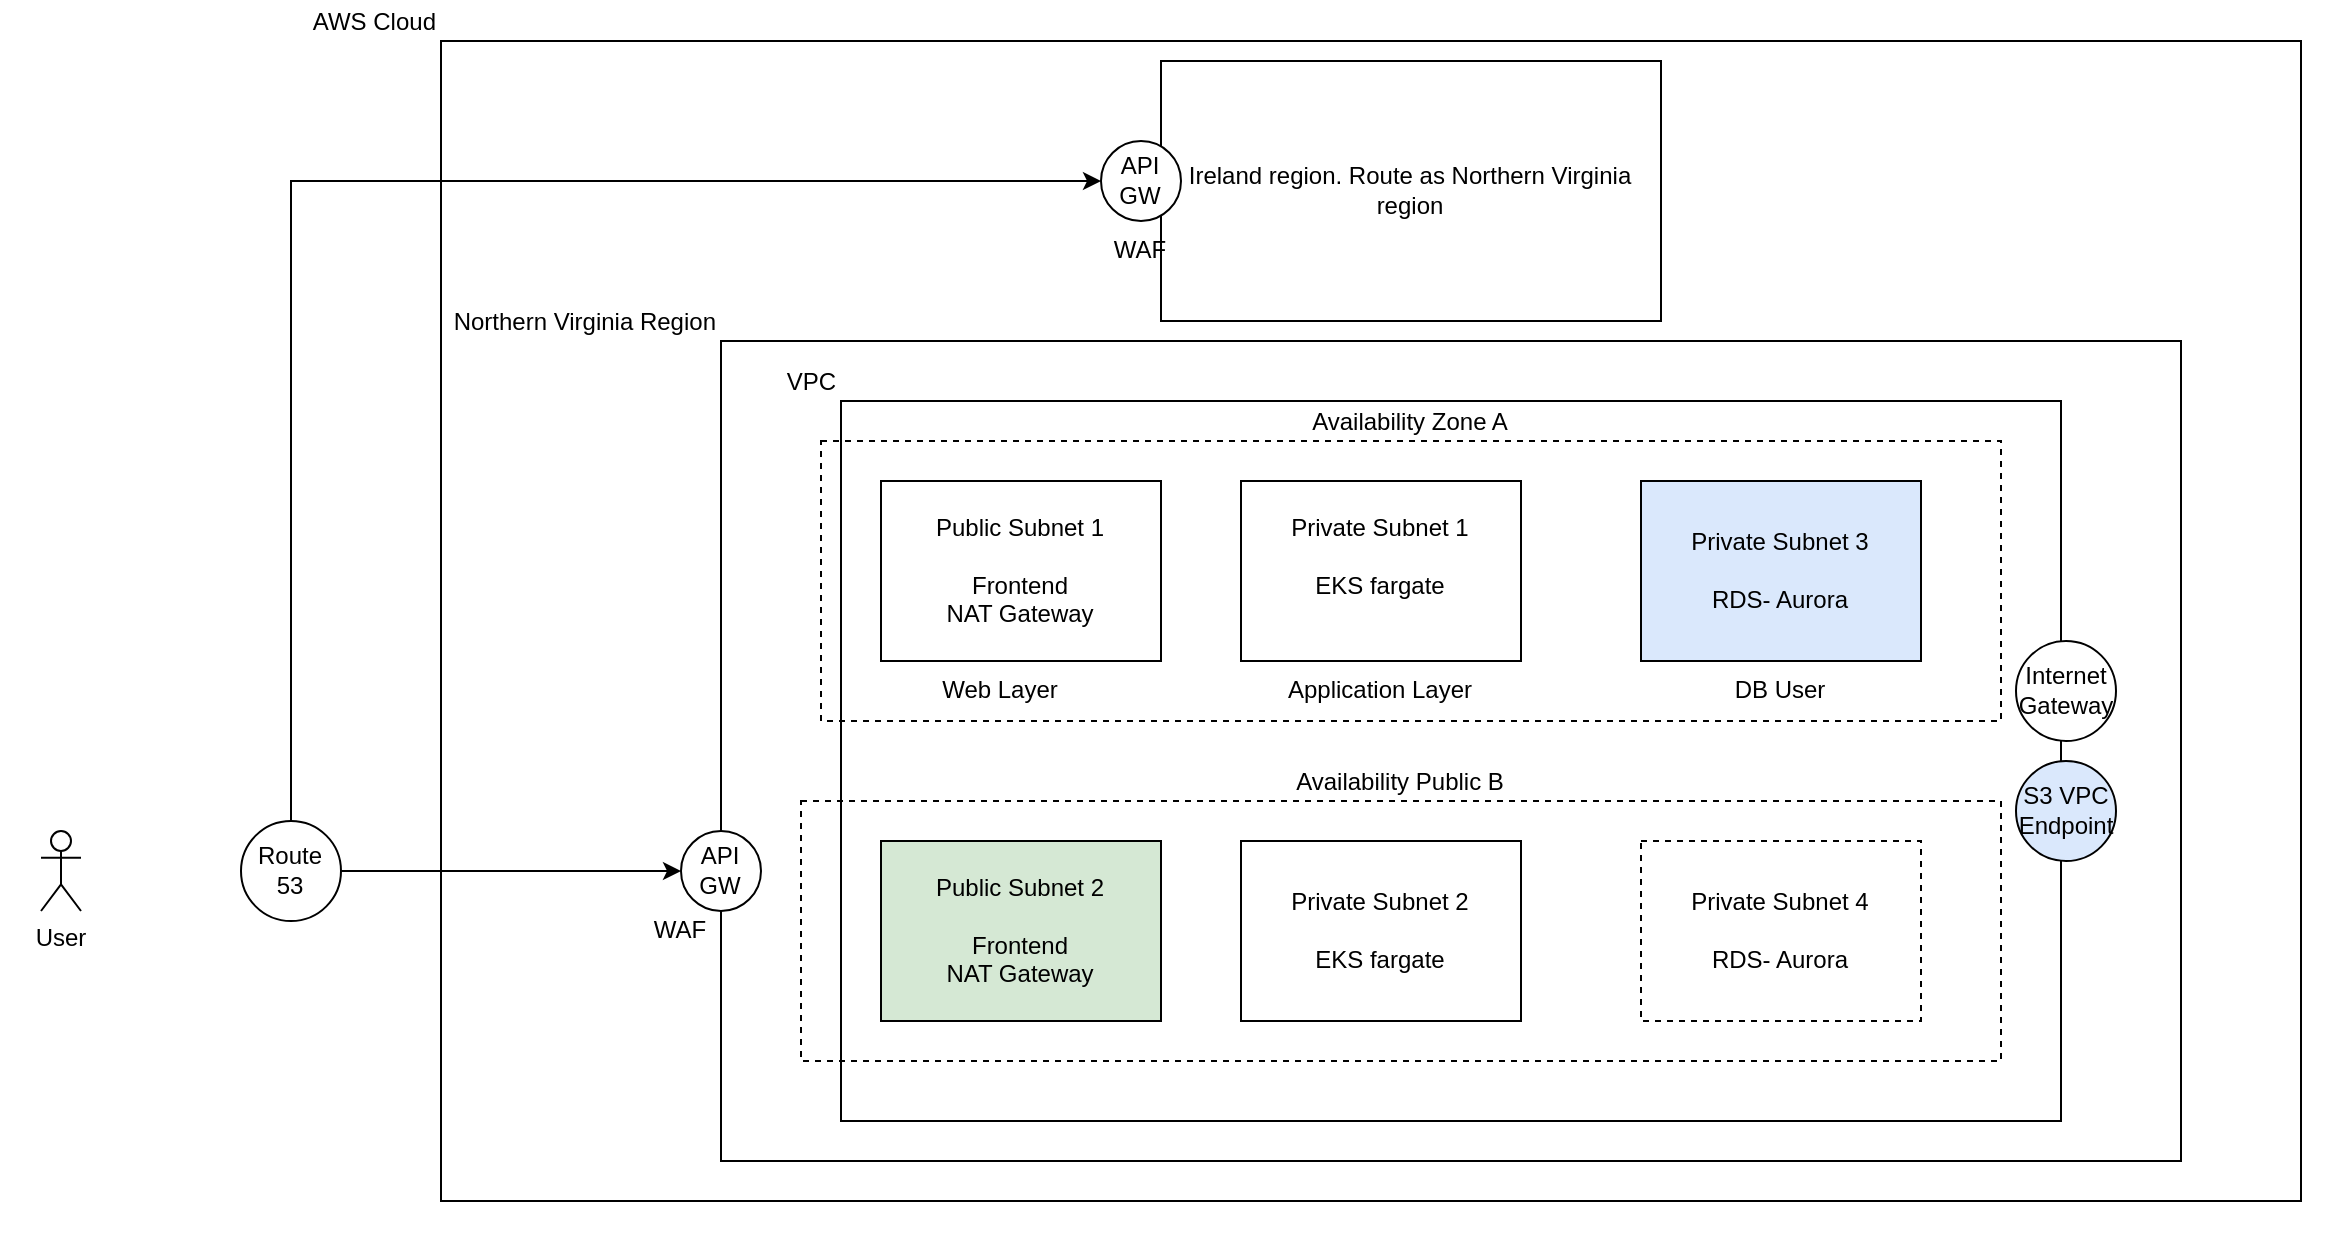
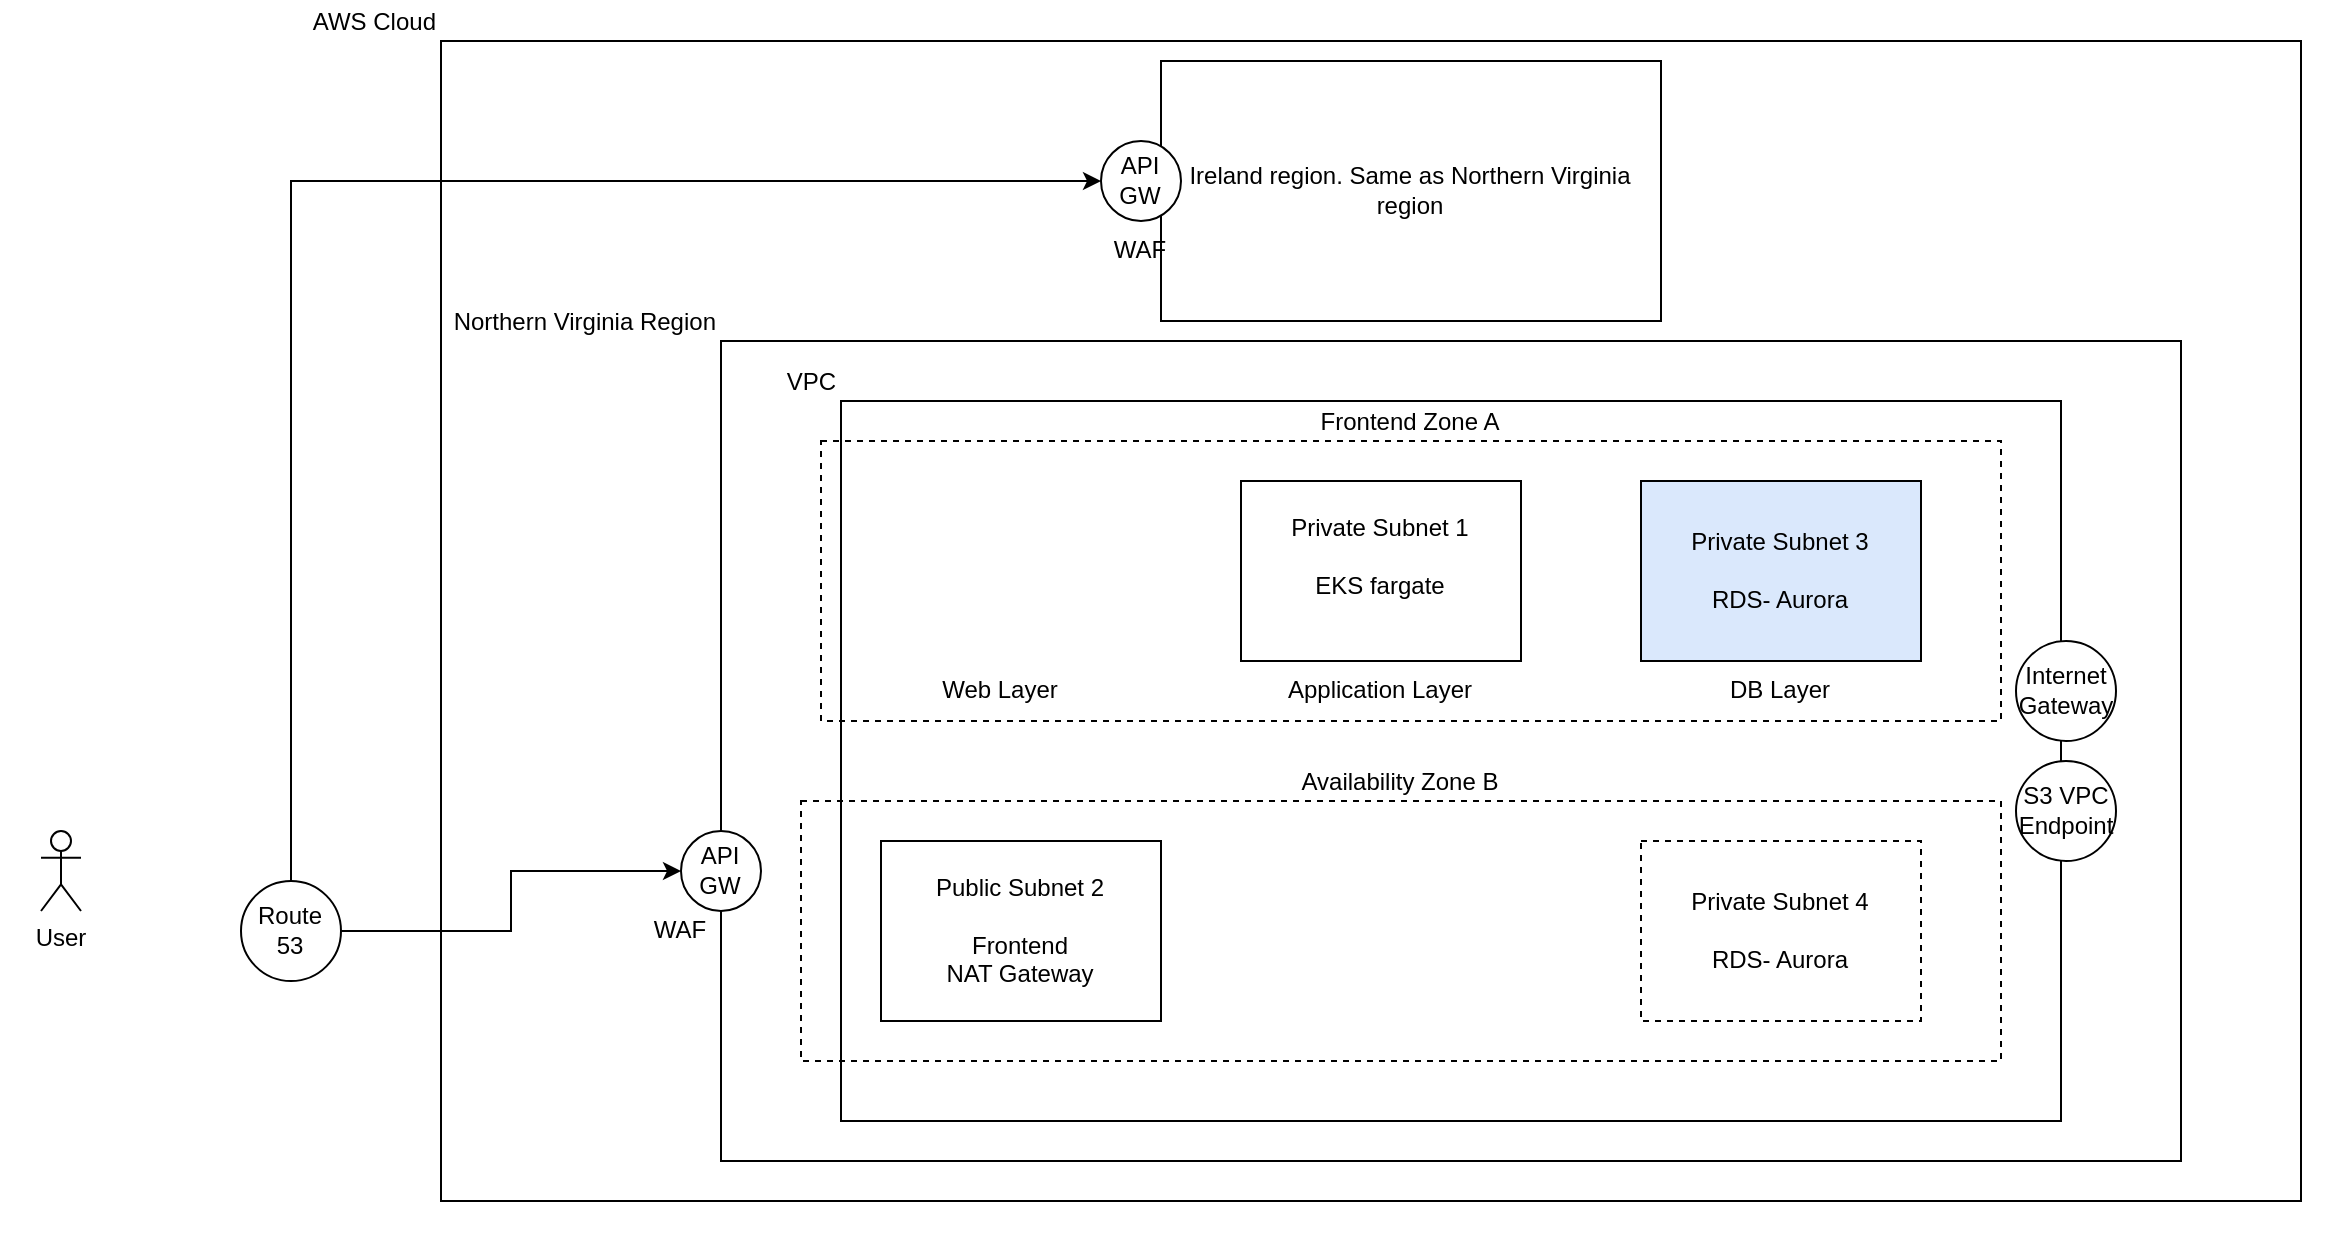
  <mxCell id="0" />
  <mxCell id="1" parent="0" />
  <mxCell id="2" value="AWS Cloud" style="rounded=0;whiteSpace=wrap;html=1;labelPosition=left;verticalLabelPosition=top;align=right;verticalAlign=bottom;" parent="1" vertex="1"><mxGeometry x="220" y="20" width="930" height="580" as="geometry" /></mxCell>
  <mxCell id="3" value="User" style="shape=umlActor;verticalLabelPosition=bottom;verticalAlign=top;html=1;outlineConnect=0;" parent="1" vertex="1"><mxGeometry x="20" y="415" width="20" height="40" as="geometry" /></mxCell>
  <mxCell id="4" style="edgeStyle=orthogonalEdgeStyle;rounded=0;orthogonalLoop=1;jettySize=auto;html=1;exitX=0.5;exitY=0;exitDx=0;exitDy=0;" parent="1" source="6" target="10" edge="1"><mxGeometry relative="1" as="geometry"><mxPoint x="145" y="90" as="targetPoint" /><mxPoint x="140" y="400" as="sourcePoint" /><Array as="points"><mxPoint x="145" y="90" /></Array></mxGeometry></mxCell>
  <mxCell id="5" style="edgeStyle=orthogonalEdgeStyle;rounded=0;orthogonalLoop=1;jettySize=auto;html=1;exitX=1;exitY=0.5;exitDx=0;exitDy=0;" parent="1" source="6" target="9" edge="1"><mxGeometry relative="1" as="geometry" /></mxCell>
- <mxCell id="6" value="Route 53" style="ellipse;whiteSpace=wrap;html=1;aspect=fixed;" parent="1" vertex="1"><mxGeometry x="120" y="410" width="50" height="50" as="geometry" /></mxCell>
- <mxCell id="7" value="Ireland region. Route as Northern Virginia region" style="rounded=0;whiteSpace=wrap;html=1;labelPosition=center;verticalLabelPosition=middle;align=center;verticalAlign=middle;" parent="1" vertex="1"><mxGeometry x="580" y="30" width="250" height="130" as="geometry" /></mxCell>
+ <mxCell id="6" value="Route 53" style="ellipse;whiteSpace=wrap;html=1;aspect=fixed;" parent="1" vertex="1"><mxGeometry x="120" y="440" width="50" height="50" as="geometry" /></mxCell>
+ <mxCell id="7" value="Ireland region. Same as Northern Virginia region" style="rounded=0;whiteSpace=wrap;html=1;labelPosition=center;verticalLabelPosition=middle;align=center;verticalAlign=middle;" parent="1" vertex="1"><mxGeometry x="580" y="30" width="250" height="130" as="geometry" /></mxCell>
  <mxCell id="8" value="Northern Virginia Region" style="rounded=0;whiteSpace=wrap;html=1;labelPosition=left;verticalLabelPosition=top;align=right;verticalAlign=bottom;strokeColor=#000000;" parent="1" vertex="1"><mxGeometry x="360" y="170" width="730" height="410" as="geometry" /></mxCell>
  <mxCell id="9" value="API GW" style="ellipse;whiteSpace=wrap;html=1;aspect=fixed;" parent="1" vertex="1"><mxGeometry y="415" width="40" height="40" as="geometry" x="340" /></mxCell>
  <mxCell id="10" value="API GW" style="ellipse;whiteSpace=wrap;html=1;aspect=fixed;" parent="1" vertex="1"><mxGeometry x="550" y="70" width="40" height="40" as="geometry" /></mxCell>
  <mxCell id="11" value="VPC" style="rounded=0;whiteSpace=wrap;html=1;labelPosition=left;verticalLabelPosition=top;align=right;verticalAlign=bottom;" parent="1" vertex="1"><mxGeometry x="420" y="200" width="610" height="360" as="geometry" /></mxCell>
- <mxCell id="12" value="Availability&amp;nbsp;&lt;span style=&quot;background-color: initial;&quot;&gt;Zone A&lt;/span&gt;" style="rounded=0;whiteSpace=wrap;html=1;dashed=1;fillColor=none;labelPosition=center;verticalLabelPosition=top;align=center;verticalAlign=bottom;" parent="1" vertex="1"><mxGeometry x="410" y="220" width="590" height="140" as="geometry" /></mxCell>
- <mxCell id="13" value="Availability Public B" style="rounded=0;whiteSpace=wrap;html=1;dashed=1;fillColor=none;labelPosition=center;verticalLabelPosition=top;align=center;verticalAlign=bottom;" parent="1" vertex="1"><mxGeometry x="400" y="400" width="600" height="130" as="geometry" /></mxCell>
- <mxCell id="14" value="Public Subnet 1&lt;div&gt;&lt;br&gt;&lt;/div&gt;&lt;div&gt;Frontend&lt;/div&gt;&lt;div&gt;NAT Gateway&lt;/div&gt;" style="rounded=0;whiteSpace=wrap;html=1;" parent="1" vertex="1"><mxGeometry x="440" y="240" width="140" height="90" as="geometry" /></mxCell>
+ <mxCell id="12" value="Frontend&amp;nbsp;&lt;span style=&quot;background-color: initial;&quot;&gt;Zone A&lt;/span&gt;" style="rounded=0;whiteSpace=wrap;html=1;dashed=1;fillColor=none;labelPosition=center;verticalLabelPosition=top;align=center;verticalAlign=bottom;" parent="1" vertex="1"><mxGeometry x="410" y="220" width="590" height="140" as="geometry" /></mxCell>
+ <mxCell id="13" value="Availability Zone B" style="rounded=0;whiteSpace=wrap;html=1;dashed=1;fillColor=none;labelPosition=center;verticalLabelPosition=top;align=center;verticalAlign=bottom;" parent="1" vertex="1"><mxGeometry x="400" y="400" width="600" height="130" as="geometry" /></mxCell>
  <mxCell id="15" value="Private Subnet 1&lt;div&gt;&lt;br&gt;&lt;/div&gt;&lt;div&gt;EKS fargate&lt;/div&gt;&lt;div&gt;&lt;br&gt;&lt;/div&gt;" style="rounded=0;whiteSpace=wrap;html=1;" parent="1" vertex="1"><mxGeometry x="620" y="240" width="140" height="90" as="geometry" /></mxCell>
  <mxCell id="16" value="Private Subnet 3&lt;div&gt;&lt;br&gt;&lt;/div&gt;&lt;div&gt;RDS- Aurora&lt;/div&gt;" style="rounded=0;whiteSpace=wrap;html=1;fillColor=#dae8fc;" parent="1" vertex="1"><mxGeometry x="820" y="240" width="140" height="90" as="geometry" /></mxCell>
- <mxCell id="17" value="Public Subnet 2&lt;div&gt;&lt;br&gt;&lt;/div&gt;&lt;div&gt;Frontend&lt;br&gt;&lt;/div&gt;&lt;div&gt;NAT Gateway&lt;br&gt;&lt;/div&gt;" style="rounded=0;whiteSpace=wrap;html=1;fillColor=#d5e8d4;" parent="1" vertex="1"><mxGeometry x="440" y="420" width="140" height="90" as="geometry" /></mxCell>
- <mxCell id="18" value="Private Subnet 2&lt;div&gt;&lt;br&gt;&lt;/div&gt;&lt;div&gt;EKS fargate&lt;/div&gt;" style="rounded=0;whiteSpace=wrap;html=1;" parent="1" vertex="1"><mxGeometry x="620" y="420" width="140" height="90" as="geometry" /></mxCell>
+ <mxCell id="17" value="Public Subnet 2&lt;div&gt;&lt;br&gt;&lt;/div&gt;&lt;div&gt;Frontend&lt;br&gt;&lt;/div&gt;&lt;div&gt;NAT Gateway&lt;br&gt;&lt;/div&gt;" style="rounded=0;whiteSpace=wrap;html=1;" parent="1" vertex="1"><mxGeometry x="440" y="420" width="140" height="90" as="geometry" /></mxCell>
  <mxCell id="19" value="Private Subnet 4&lt;div&gt;&lt;br&gt;&lt;/div&gt;&lt;div&gt;RDS- Aurora&lt;/div&gt;" style="rounded=0;whiteSpace=wrap;html=1;dashed=1;" parent="1" vertex="1"><mxGeometry x="820" y="420" width="140" height="90" as="geometry" /></mxCell>
  <mxCell id="20" value="Web Layer" style="text;html=1;align=center;verticalAlign=middle;whiteSpace=wrap;rounded=0;" parent="1" vertex="1"><mxGeometry x="470" y="330" width="60" height="30" as="geometry" /></mxCell>
  <mxCell id="21" value="Application Layer" style="text;html=1;align=center;verticalAlign=middle;whiteSpace=wrap;rounded=0;" parent="1" vertex="1"><mxGeometry x="620" y="330" width="140" height="30" as="geometry" /></mxCell>
- <mxCell id="22" value="DB User" style="text;html=1;align=center;verticalAlign=middle;whiteSpace=wrap;rounded=0;" parent="1" vertex="1"><mxGeometry x="860" y="330" width="60" height="30" as="geometry" /></mxCell>
+ <mxCell id="22" value="DB Layer" style="text;html=1;align=center;verticalAlign=middle;whiteSpace=wrap;rounded=0;" parent="1" vertex="1"><mxGeometry x="860" y="330" width="60" height="30" as="geometry" /></mxCell>
  <mxCell id="23" value="Internet&lt;div&gt;Gateway&lt;/div&gt;" style="ellipse;whiteSpace=wrap;html=1;aspect=fixed;" parent="1" vertex="1"><mxGeometry x="1007.5" y="320" width="50" height="50" as="geometry" /></mxCell>
- <mxCell id="24" value="S3 VPC Endpoint" style="ellipse;whiteSpace=wrap;html=1;aspect=fixed;fillColor=#dae8fc;" parent="1" vertex="1"><mxGeometry x="1007.5" y="380" width="50" height="50" as="geometry" /></mxCell>
+ <mxCell id="24" value="S3 VPC Endpoint" style="ellipse;whiteSpace=wrap;html=1;aspect=fixed;" parent="1" vertex="1"><mxGeometry x="1007.5" y="380" width="50" height="50" as="geometry" /></mxCell>
  <mxCell id="25" value="WAF" style="text;html=1;align=center;verticalAlign=middle;whiteSpace=wrap;rounded=0;" vertex="1" parent="1"><mxGeometry x="310" y="450" width="60" height="30" as="geometry" /></mxCell>
  <mxCell id="26" value="WAF" style="text;html=1;align=center;verticalAlign=middle;whiteSpace=wrap;rounded=0;" vertex="1" parent="1"><mxGeometry x="540" y="110" width="60" height="30" as="geometry" /></mxCell>
